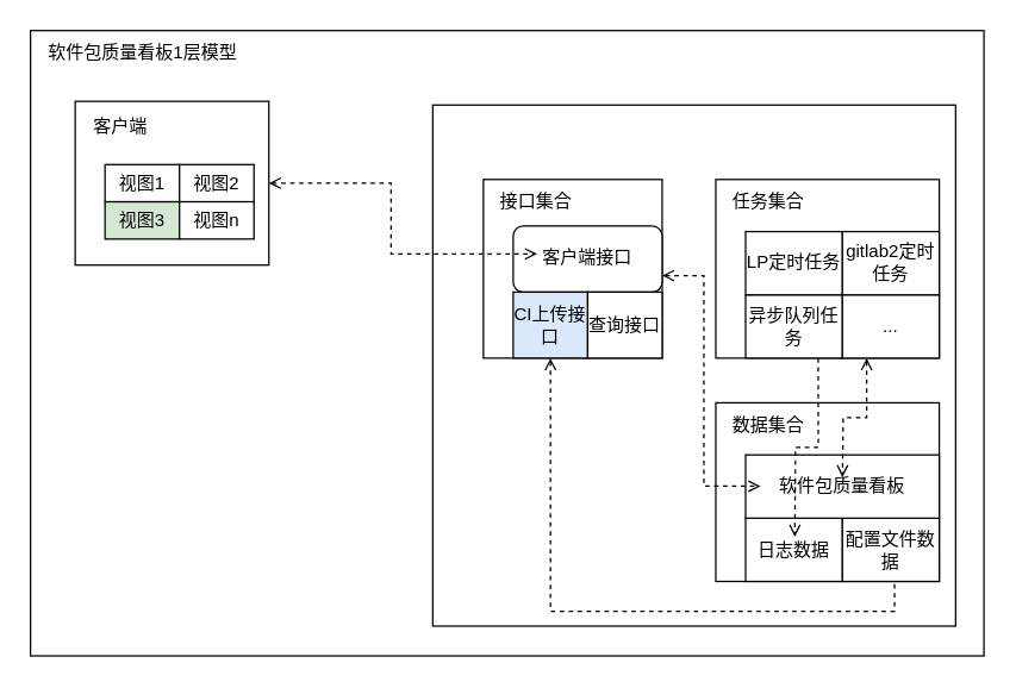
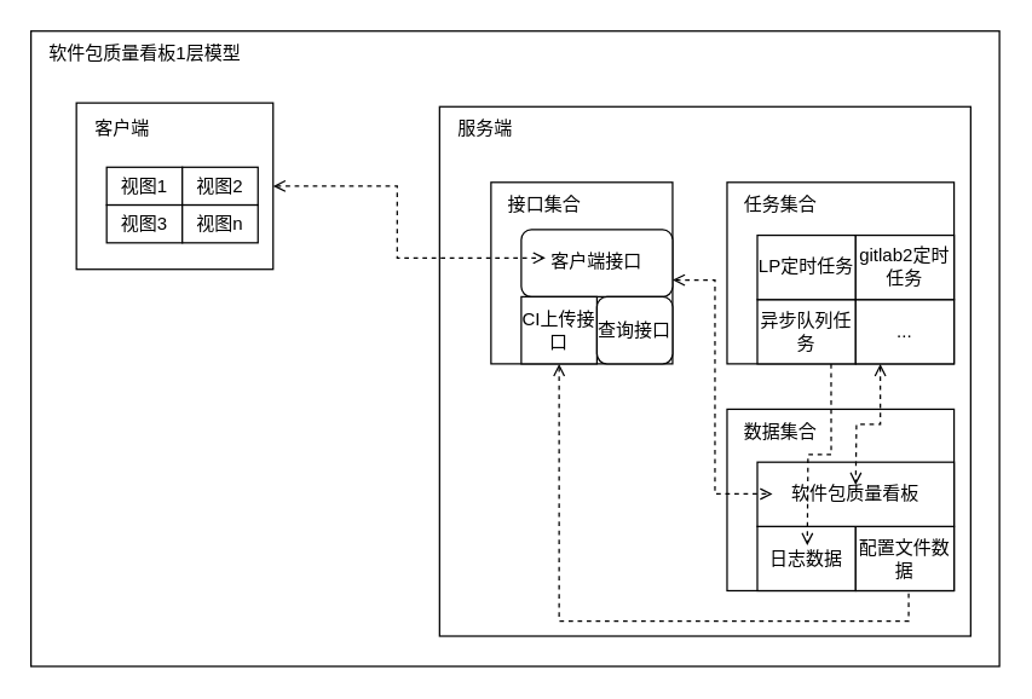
  <mxCell id="0" />
  <mxCell id="1" parent="0" />
  <mxCell id="2" value="" style="group" vertex="1" connectable="0" parent="1"><mxGeometry x="20" y="20" width="640" height="420" as="geometry" /></mxCell>
  <mxCell id="3" value="" style="rounded=0;whiteSpace=wrap;html=1;" vertex="1" parent="2"><mxGeometry width="640" height="420" as="geometry" /></mxCell>
  <mxCell id="4" value="" style="rounded=0;whiteSpace=wrap;html=1;" vertex="1" parent="2"><mxGeometry x="30" y="47.5" width="130" height="110" as="geometry" /></mxCell>
  <mxCell id="5" value="" style="rounded=0;whiteSpace=wrap;html=1;" vertex="1" parent="2"><mxGeometry x="270" y="50" width="351" height="350" as="geometry" /></mxCell>
  <mxCell id="6" value="" style="group" vertex="1" connectable="0" parent="2"><mxGeometry x="304" y="100" width="120" height="120" as="geometry" /></mxCell>
  <mxCell id="7" value="" style="rounded=0;whiteSpace=wrap;html=1;" vertex="1" parent="6"><mxGeometry width="120" height="120" as="geometry" /></mxCell>
  <mxCell id="8" value="客户端接口" style="whiteSpace=wrap;html=1;rounded=1;" vertex="1" parent="6"><mxGeometry x="20" y="31.304" width="100" height="44.348" as="geometry" /></mxCell>
- <mxCell id="9" value="CI上传接口" style="rounded=0;whiteSpace=wrap;html=1;fillColor=#dae8fc;" vertex="1" parent="6"><mxGeometry x="20" y="75.652" width="50" height="44.348" as="geometry" /></mxCell>
- <mxCell id="10" value="查询接口" style="rounded=0;whiteSpace=wrap;html=1;" vertex="1" parent="6"><mxGeometry x="70" y="75.652" width="50" height="44.348" as="geometry" /></mxCell>
+ <mxCell id="9" value="CI上传接口" style="rounded=0;whiteSpace=wrap;html=1;" vertex="1" parent="6"><mxGeometry x="20" y="75.652" width="50" height="44.348" as="geometry" /></mxCell>
+ <mxCell id="10" value="查询接口" style="whiteSpace=wrap;html=1;rounded=1;" vertex="1" parent="6"><mxGeometry x="70" y="75.652" width="50" height="44.348" as="geometry" /></mxCell>
  <mxCell id="11" value="接口集合" style="text;html=1;align=center;verticalAlign=middle;resizable=0;points=[];autosize=1;strokeColor=none;fillColor=none;" vertex="1" parent="6"><mxGeometry width="70" height="30" as="geometry" /></mxCell>
  <mxCell id="12" value="" style="group" vertex="1" connectable="0" parent="2"><mxGeometry x="460" y="100" width="150" height="120" as="geometry" /></mxCell>
  <mxCell id="13" value="" style="rounded=0;whiteSpace=wrap;html=1;" vertex="1" parent="12"><mxGeometry width="150" height="120" as="geometry" /></mxCell>
  <mxCell id="14" value="异步队列任务" style="rounded=0;whiteSpace=wrap;html=1;" vertex="1" parent="12"><mxGeometry x="20" y="77.5" width="65" height="42.5" as="geometry" /></mxCell>
  <mxCell id="15" value="..." style="rounded=0;whiteSpace=wrap;html=1;" vertex="1" parent="12"><mxGeometry x="85" y="77.5" width="65" height="42.5" as="geometry" /></mxCell>
  <mxCell id="16" value="LP定时任务" style="rounded=0;whiteSpace=wrap;html=1;" vertex="1" parent="12"><mxGeometry x="20" y="35" width="65" height="42.5" as="geometry" /></mxCell>
  <mxCell id="17" value="gitlab2定时任务" style="rounded=0;whiteSpace=wrap;html=1;" vertex="1" parent="12"><mxGeometry x="85" y="35" width="65" height="42.5" as="geometry" /></mxCell>
  <mxCell id="18" value="任务集合" style="text;html=1;align=center;verticalAlign=middle;resizable=0;points=[];autosize=1;strokeColor=none;fillColor=none;" vertex="1" parent="12"><mxGeometry width="70" height="30" as="geometry" /></mxCell>
  <mxCell id="19" value="" style="group" vertex="1" connectable="0" parent="2"><mxGeometry x="460" y="250" width="150" height="120" as="geometry" /></mxCell>
  <mxCell id="20" value="" style="rounded=0;whiteSpace=wrap;html=1;" vertex="1" parent="19"><mxGeometry width="150" height="120" as="geometry" /></mxCell>
  <mxCell id="21" value="日志数据" style="rounded=0;whiteSpace=wrap;html=1;" vertex="1" parent="19"><mxGeometry x="20" y="77.5" width="65" height="42.5" as="geometry" /></mxCell>
  <mxCell id="22" value="配置文件数据" style="rounded=0;whiteSpace=wrap;html=1;" vertex="1" parent="19"><mxGeometry x="85" y="77.5" width="65" height="42.5" as="geometry" /></mxCell>
  <mxCell id="23" value="软件包质量看板" style="rounded=0;whiteSpace=wrap;html=1;" vertex="1" parent="19"><mxGeometry x="20" y="35" width="130" height="42.5" as="geometry" /></mxCell>
  <mxCell id="24" value="数据集合" style="text;html=1;align=center;verticalAlign=middle;resizable=0;points=[];autosize=1;strokeColor=none;fillColor=none;" vertex="1" parent="19"><mxGeometry width="70" height="30" as="geometry" /></mxCell>
+ <mxCell id="25" value="服务端" style="text;html=1;align=center;verticalAlign=middle;resizable=0;points=[];autosize=1;strokeColor=none;fillColor=none;" vertex="1" parent="2"><mxGeometry x="270" y="50" width="60" height="30" as="geometry" /></mxCell>
  <mxCell id="26" style="edgeStyle=orthogonalEdgeStyle;rounded=0;orthogonalLoop=1;jettySize=auto;html=1;exitX=1;exitY=0.75;exitDx=0;exitDy=0;endArrow=open;endFill=0;startArrow=open;startFill=0;dashed=1;" edge="1" parent="2" source="8"><mxGeometry relative="1" as="geometry"><mxPoint x="490" y="306" as="targetPoint" /><Array as="points"><mxPoint x="452" y="165" /><mxPoint x="452" y="306" /></Array></mxGeometry></mxCell>
  <mxCell id="27" style="edgeStyle=orthogonalEdgeStyle;rounded=0;orthogonalLoop=1;jettySize=auto;html=1;exitX=0.75;exitY=1;exitDx=0;exitDy=0;endArrow=open;endFill=0;dashed=1;" edge="1" parent="2" source="14"><mxGeometry relative="1" as="geometry"><mxPoint x="513" y="340" as="targetPoint" /></mxGeometry></mxCell>
  <mxCell id="28" style="edgeStyle=orthogonalEdgeStyle;rounded=0;orthogonalLoop=1;jettySize=auto;html=1;exitX=0.25;exitY=1;exitDx=0;exitDy=0;startArrow=open;startFill=0;endArrow=open;endFill=0;dashed=1;" edge="1" parent="2" source="15"><mxGeometry relative="1" as="geometry"><mxPoint x="545" y="300" as="targetPoint" /></mxGeometry></mxCell>
  <mxCell id="29" value="视图1" style="rounded=0;whiteSpace=wrap;html=1;" vertex="1" parent="2"><mxGeometry x="50" y="90" width="50" height="25" as="geometry" /></mxCell>
  <mxCell id="30" value="视图2" style="rounded=0;whiteSpace=wrap;html=1;" vertex="1" parent="2"><mxGeometry x="100" y="90" width="50" height="25" as="geometry" /></mxCell>
- <mxCell id="31" value="视图3" style="rounded=0;whiteSpace=wrap;html=1;fillColor=#d5e8d4;" vertex="1" parent="2"><mxGeometry x="50" y="115" width="50" height="25" as="geometry" /></mxCell>
+ <mxCell id="31" value="视图3" style="rounded=0;whiteSpace=wrap;html=1;" vertex="1" parent="2"><mxGeometry x="50" y="115" width="50" height="25" as="geometry" /></mxCell>
  <mxCell id="32" value="视图n" style="rounded=0;whiteSpace=wrap;html=1;" vertex="1" parent="2"><mxGeometry x="100" y="115" width="50" height="25" as="geometry" /></mxCell>
  <mxCell id="33" style="edgeStyle=orthogonalEdgeStyle;rounded=0;orthogonalLoop=1;jettySize=auto;html=1;exitX=0.5;exitY=1;exitDx=0;exitDy=0;dashed=1;startArrow=open;startFill=0;endArrow=none;endFill=0;" edge="1" parent="2" source="9"><mxGeometry relative="1" as="geometry"><mxPoint x="580" y="370" as="targetPoint" /><Array as="points"><mxPoint x="349" y="390" /><mxPoint x="580" y="390" /></Array></mxGeometry></mxCell>
  <mxCell id="34" value="客户端" style="text;html=1;align=center;verticalAlign=middle;resizable=0;points=[];autosize=1;strokeColor=none;fillColor=none;" vertex="1" parent="2"><mxGeometry x="30" y="50" width="60" height="30" as="geometry" /></mxCell>
  <mxCell id="35" style="edgeStyle=orthogonalEdgeStyle;rounded=0;orthogonalLoop=1;jettySize=auto;html=1;exitX=1;exitY=0.5;exitDx=0;exitDy=0;entryX=0.16;entryY=0.422;entryDx=0;entryDy=0;entryPerimeter=0;dashed=1;startArrow=open;startFill=0;endArrow=open;endFill=0;" edge="1" parent="2" source="4" target="8"><mxGeometry relative="1" as="geometry" /></mxCell>
  <mxCell id="36" value="软件包质量看板1层模型" style="text;html=1;align=center;verticalAlign=middle;resizable=0;points=[];autosize=1;strokeColor=none;fillColor=none;" vertex="1" parent="2"><mxGeometry width="150" height="30" as="geometry" /></mxCell>
